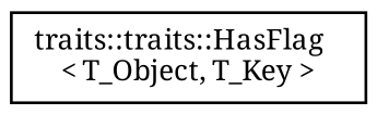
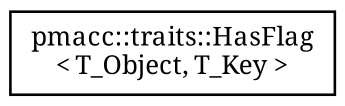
  digraph {
    rankdir=LR
    fontname="Noto Serif"
-   n1 [color=black fillcolor=white fontname="Noto Serif" fontsize=10 height=0.2 label="traits::traits::HasFlag\l\< T_Object, T_Key \>" shape=record style=filled width=0.4]
+   n1 [color=black fillcolor=white fontname="Noto Serif" fontsize=10 height=0.2 label="pmacc::traits::HasFlag\l\< T_Object, T_Key \>" shape=record style=filled width=0.4]
  }
